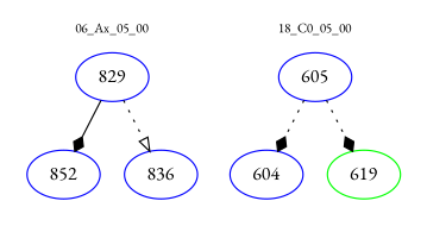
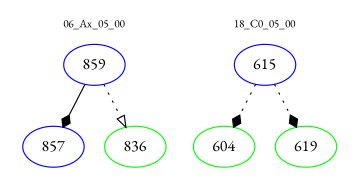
  digraph {
    fontname="EB Garamond"
    node [color=blue fontname="EB Garamond"]
    edge [arrowhead=diamond color=black fontname="EB Garamond" style=dotted]
-   n1 [label=829]
-   n2 [label=852]
-   n3 [label=836]
-   n4 [label=605]
-   n5 [label=604]
+   n1 [label=859]
+   n2 [label=857]
+   n3 [color=green label=836]
+   n4 [label=615]
+   n5 [color=green label=604]
    n6 [color=green label=619]
    subgraph cluster_1 {
      color=white
      fontsize=10
      label="06_Ax_05_00"
      n1
      n2
      n3
    }
    subgraph cluster_2 {
      color=white
      fontsize=10
      label="18_C0_05_00"
      n4
      n5
      n6
    }
    n1 -> n2 [style=solid]
    n1 -> n3 [arrowhead=onormal]
    n4 -> n5
    n4 -> n6
  }
